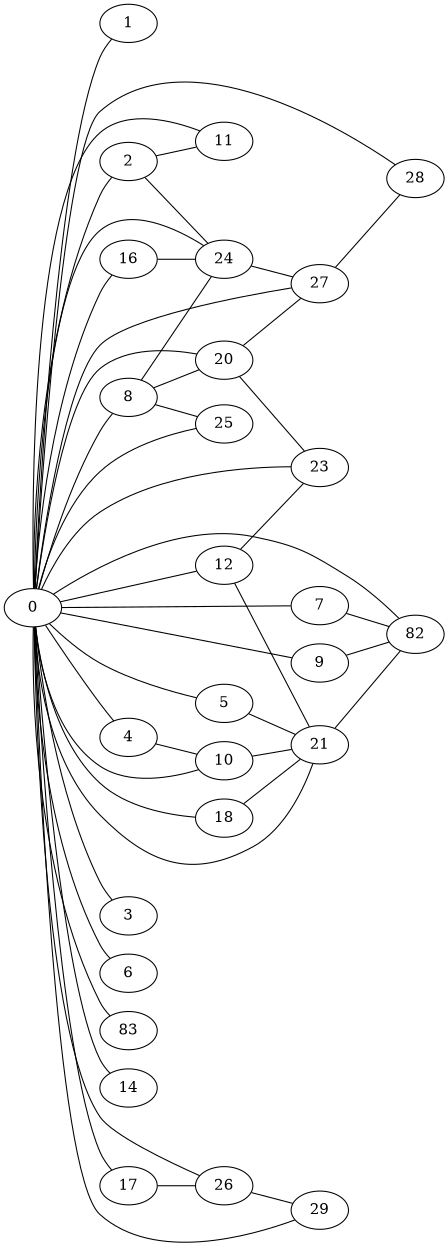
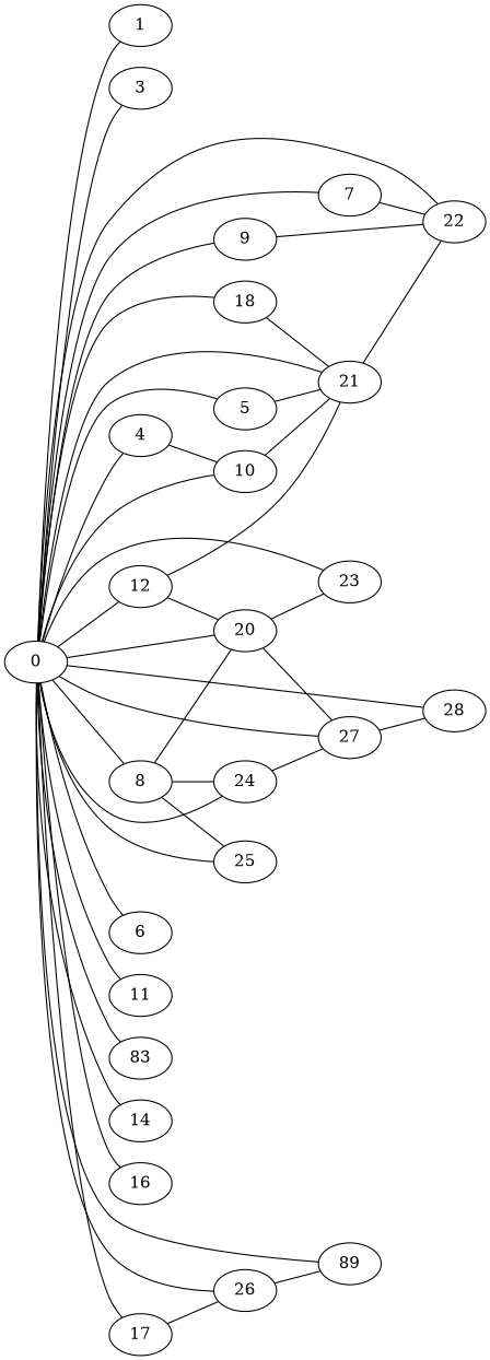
  graph {
    rankdir=LR
    0
    1
-   2
    3
    4
    5
    6
    7
    8
    9
    10
    11
    12
    n14 [label=83]
    14
    16
    17
    18
    20
    21
-   22 [label=82]
+   22
    23
    24
    25
    26
    27
    28
-   29
+   29 [label=89]
    0 -- 1
-   0 -- 2
    0 -- 3
    0 -- 4
    0 -- 5
    0 -- 6
    0 -- 7
    0 -- 8
    0 -- 9
    0 -- 10
    0 -- 11
    0 -- 12
    0 -- n14
    0 -- 14
    0 -- 16
    0 -- 17
    0 -- 18
    0 -- 20
    0 -- 21
    0 -- 22
    0 -- 23
    0 -- 24
    0 -- 25
    0 -- 26
    0 -- 27
    0 -- 28
    0 -- 29
-   2 -- 11
-   2 -- 24
    4 -- 10
    5 -- 21
    7 -- 22
    8 -- 20
    8 -- 24
    8 -- 25
    9 -- 22
    10 -- 21
    12 -- 21
-   12 -- 23
-   16 -- 24
+   12 -- 20
    17 -- 26
    18 -- 21
    20 -- 23
    20 -- 27
    21 -- 22
    24 -- 27
    26 -- 29
    27 -- 28
  }
